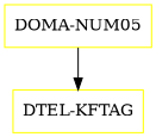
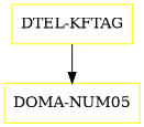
  digraph {
    node [color=yellow shape=box]
    "DTEL-KFTAG"
    "DOMA-NUM05"
-   "DOMA-NUM05" -> "DTEL-KFTAG"
+   "DTEL-KFTAG" -> "DOMA-NUM05"
  }
